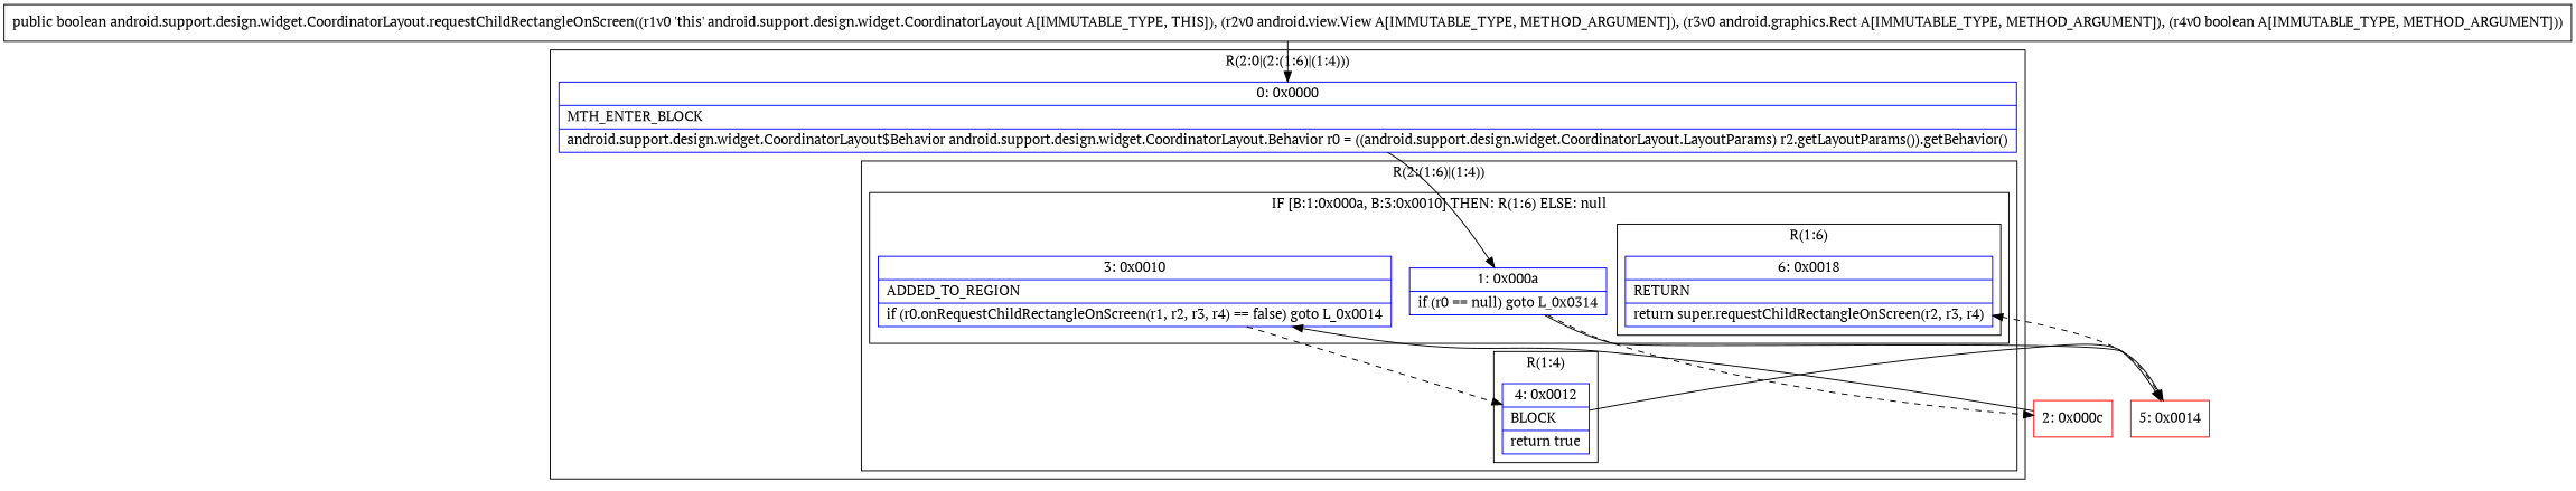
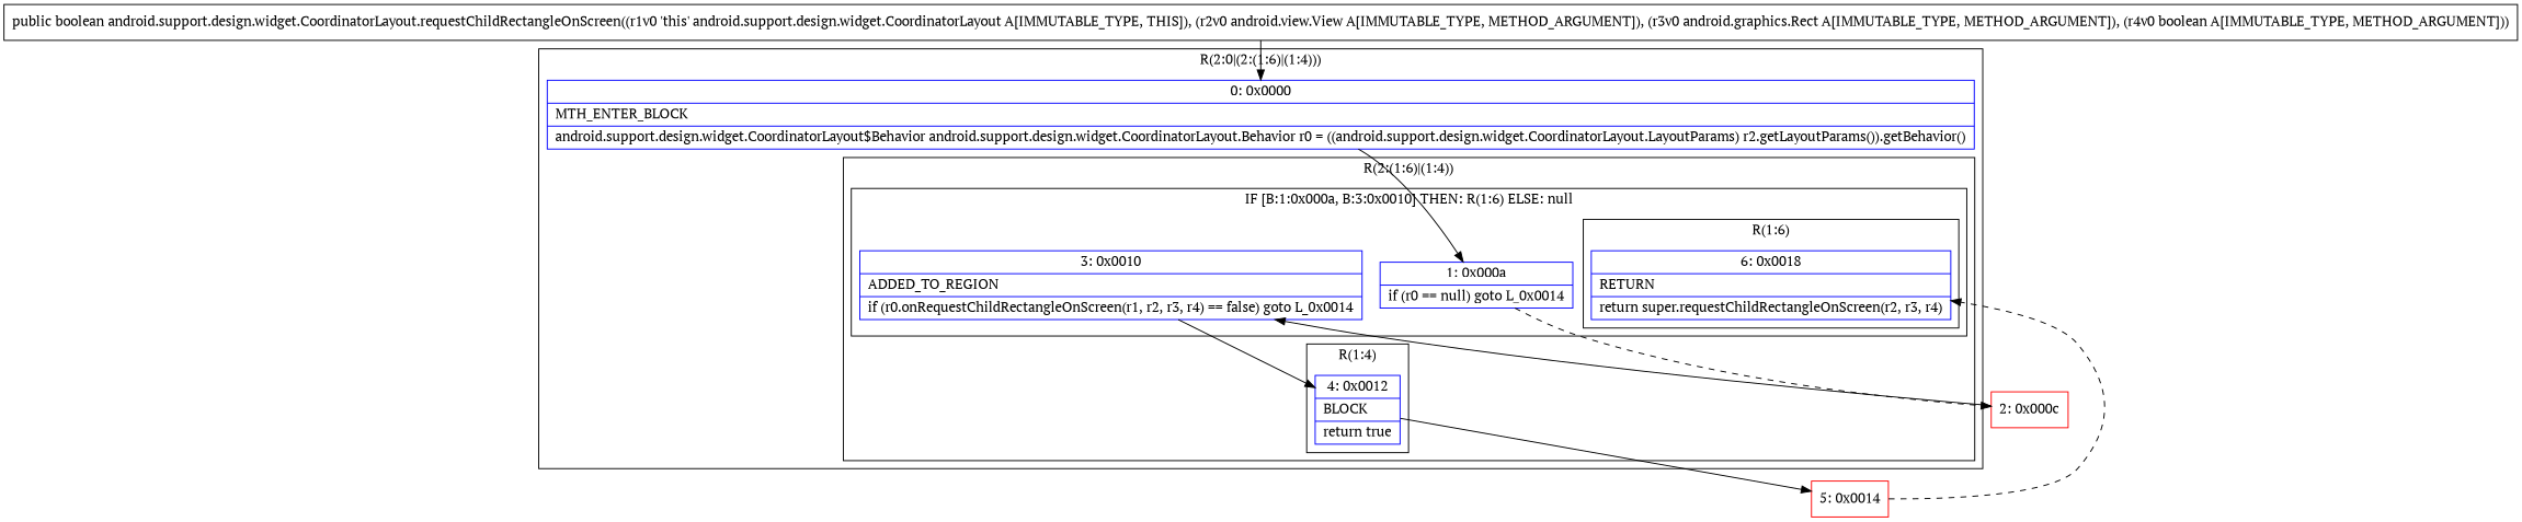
  digraph {
    fontname="PT Serif"
    node [color=blue fontname="PT Serif" shape=record]
    edge [fontname="PT Serif"]
    n1 [label="{6\:\ 0x0018|RETURN\l|return super.requestChildRectangleOnScreen(r2, r3, r4)\l}"]
-   n2 [label="{1\:\ 0x000a|if (r0 == null) goto L_0x0314\l}"]
+   n2 [label="{1\:\ 0x000a|if (r0 == null) goto L_0x0014\l}"]
    n3 [label="{3\:\ 0x0010|ADDED_TO_REGION\l|if (r0.onRequestChildRectangleOnScreen(r1, r2, r3, r4) == false) goto L_0x0014\l}"]
    n4 [label="{4\:\ 0x0012|BLOCK\l|return true\l}"]
    n5 [label="{0\:\ 0x0000|MTH_ENTER_BLOCK\l|android.support.design.widget.CoordinatorLayout$Behavior android.support.design.widget.CoordinatorLayout.Behavior r0 = ((android.support.design.widget.CoordinatorLayout.LayoutParams) r2.getLayoutParams()).getBehavior()\l}"]
    n6 [color=red label="{2\:\ 0x000c}"]
    n7 [color=red label="{5\:\ 0x0014}"]
    n8 [label="{public boolean android.support.design.widget.CoordinatorLayout.requestChildRectangleOnScreen((r1v0 'this' android.support.design.widget.CoordinatorLayout A[IMMUTABLE_TYPE, THIS]), (r2v0 android.view.View A[IMMUTABLE_TYPE, METHOD_ARGUMENT]), (r3v0 android.graphics.Rect A[IMMUTABLE_TYPE, METHOD_ARGUMENT]), (r4v0 boolean A[IMMUTABLE_TYPE, METHOD_ARGUMENT])) }" color=""]
    subgraph cluster_1 {
      label="R(2:0|(2:(1:6)|(1:4)))"
      n5
      subgraph cluster_2 {
        label="R(2:(1:6)|(1:4))"
        subgraph cluster_3 {
          label="IF [B:1:0x000a, B:3:0x0010] THEN: R(1:6) ELSE: null"
          n2
          n3
          subgraph cluster_4 {
            label="R(1:6)"
            n1
          }
        }
        subgraph cluster_5 {
          label="R(1:4)"
          n4
        }
      }
    }
    n2 -> n6 [style=dashed]
-   n2 -> n7
-   n3 -> n4 [style=dashed]
+   n3 -> n4 [style=solid]
    n4 -> n7
    n5 -> n2
    n6 -> n3
    n7 -> n1 [style=dashed]
    n8 -> n5
  }
